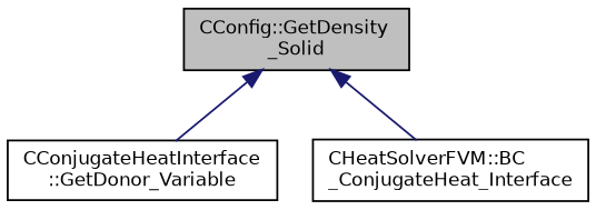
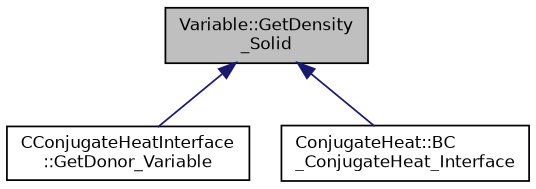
  digraph {
    rankdir=TB
    node [color=black fillcolor=white fontname=Helvetica fontsize=10 shape=record style=filled]
    edge [color=midnightblue dir=back fontname=Helvetica fontsize=10 labelfontname=Helvetica labelfontsize=10 style=solid]
-   n1 [fillcolor=grey75 fontcolor=black height=0.2 label="CConfig::GetDensity\l_Solid" width=0.4]
+   n1 [fillcolor=grey75 fontcolor=black height=0.2 label="Variable::GetDensity\l_Solid" width=0.4]
    n2 [height=0.2 label="CConjugateHeatInterface\l::GetDonor_Variable" width=0.4]
-   n3 [height=0.2 label="CHeatSolverFVM::BC\l_ConjugateHeat_Interface" width=0.4]
+   n3 [height=0.2 label="ConjugateHeat::BC\l_ConjugateHeat_Interface" width=0.4]
    n1 -> n2
    n1 -> n3
  }
